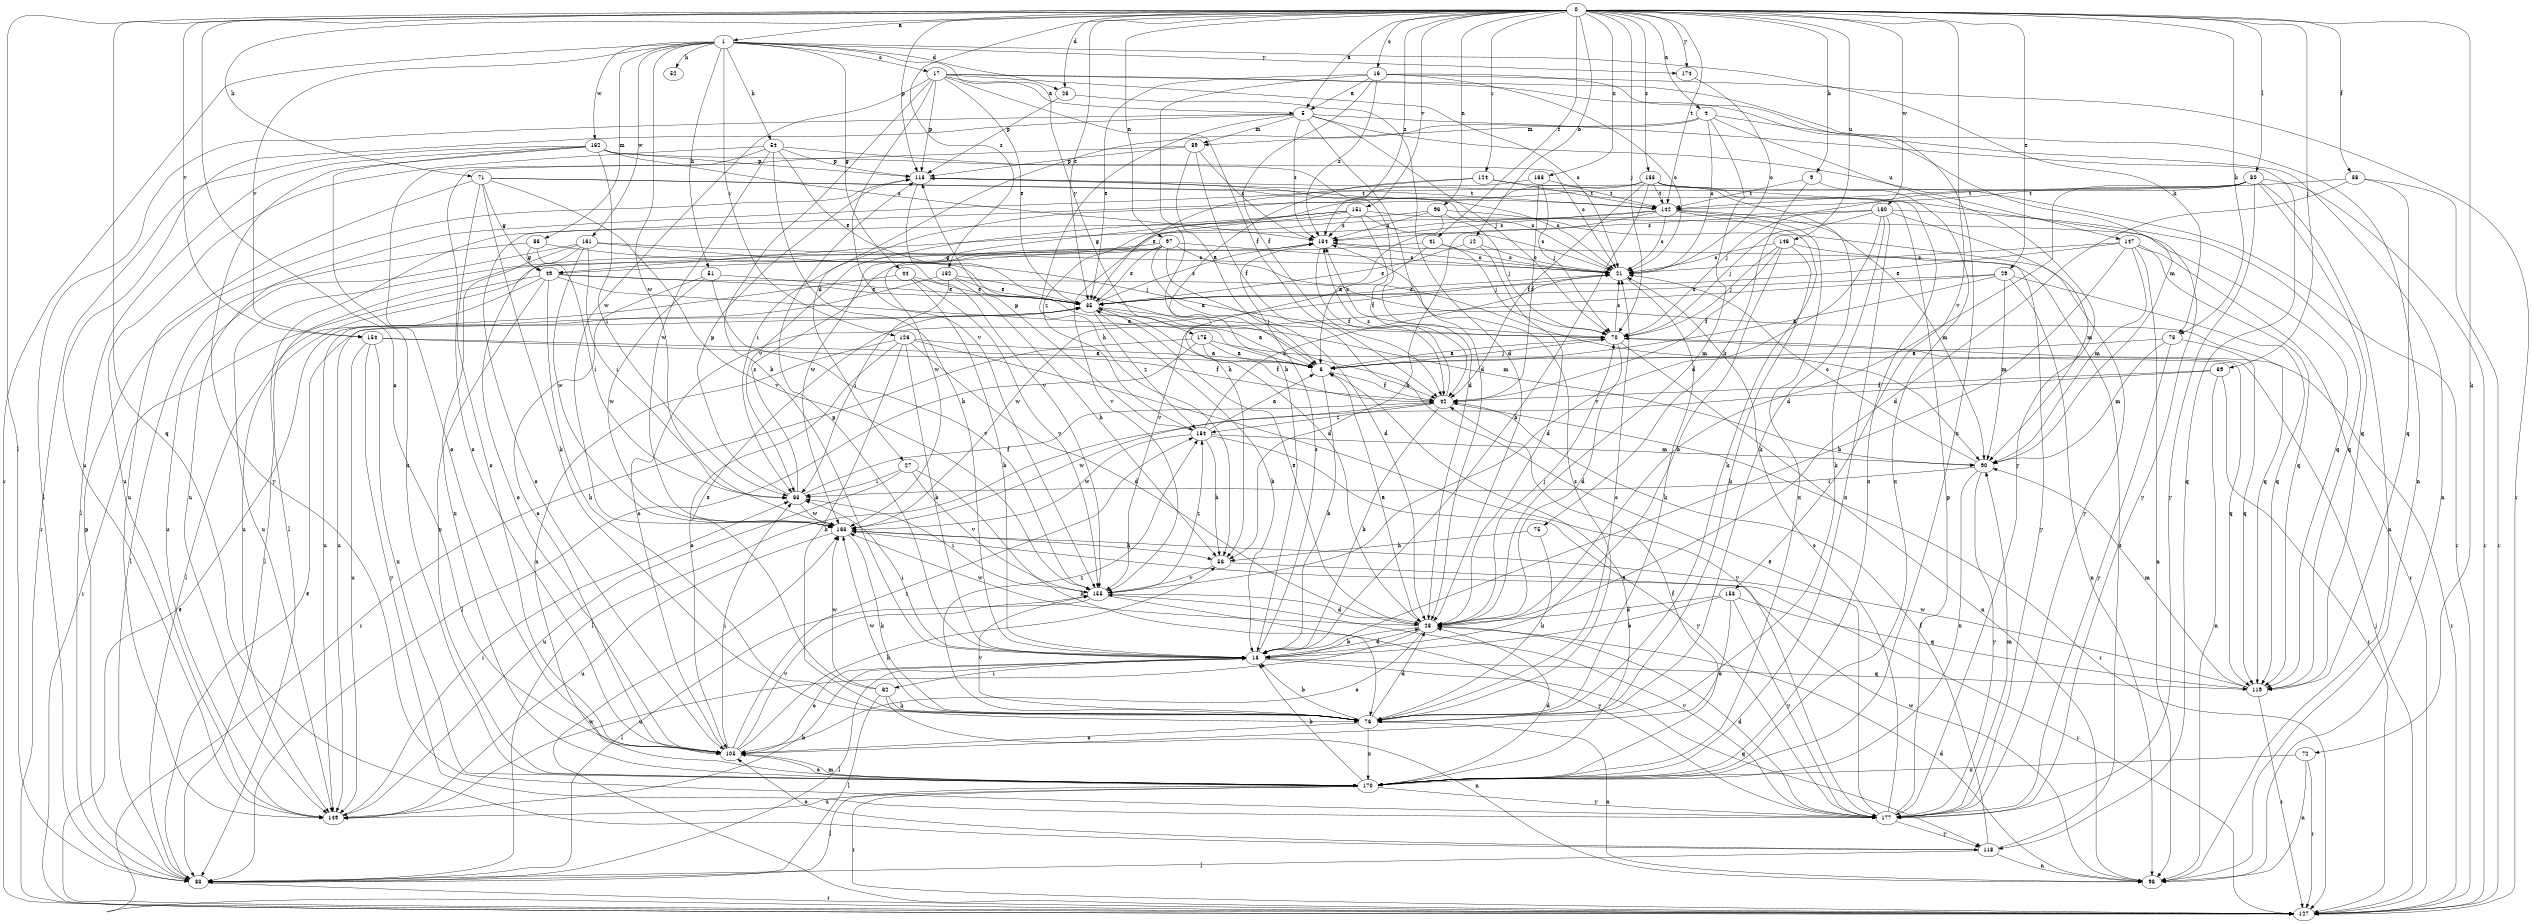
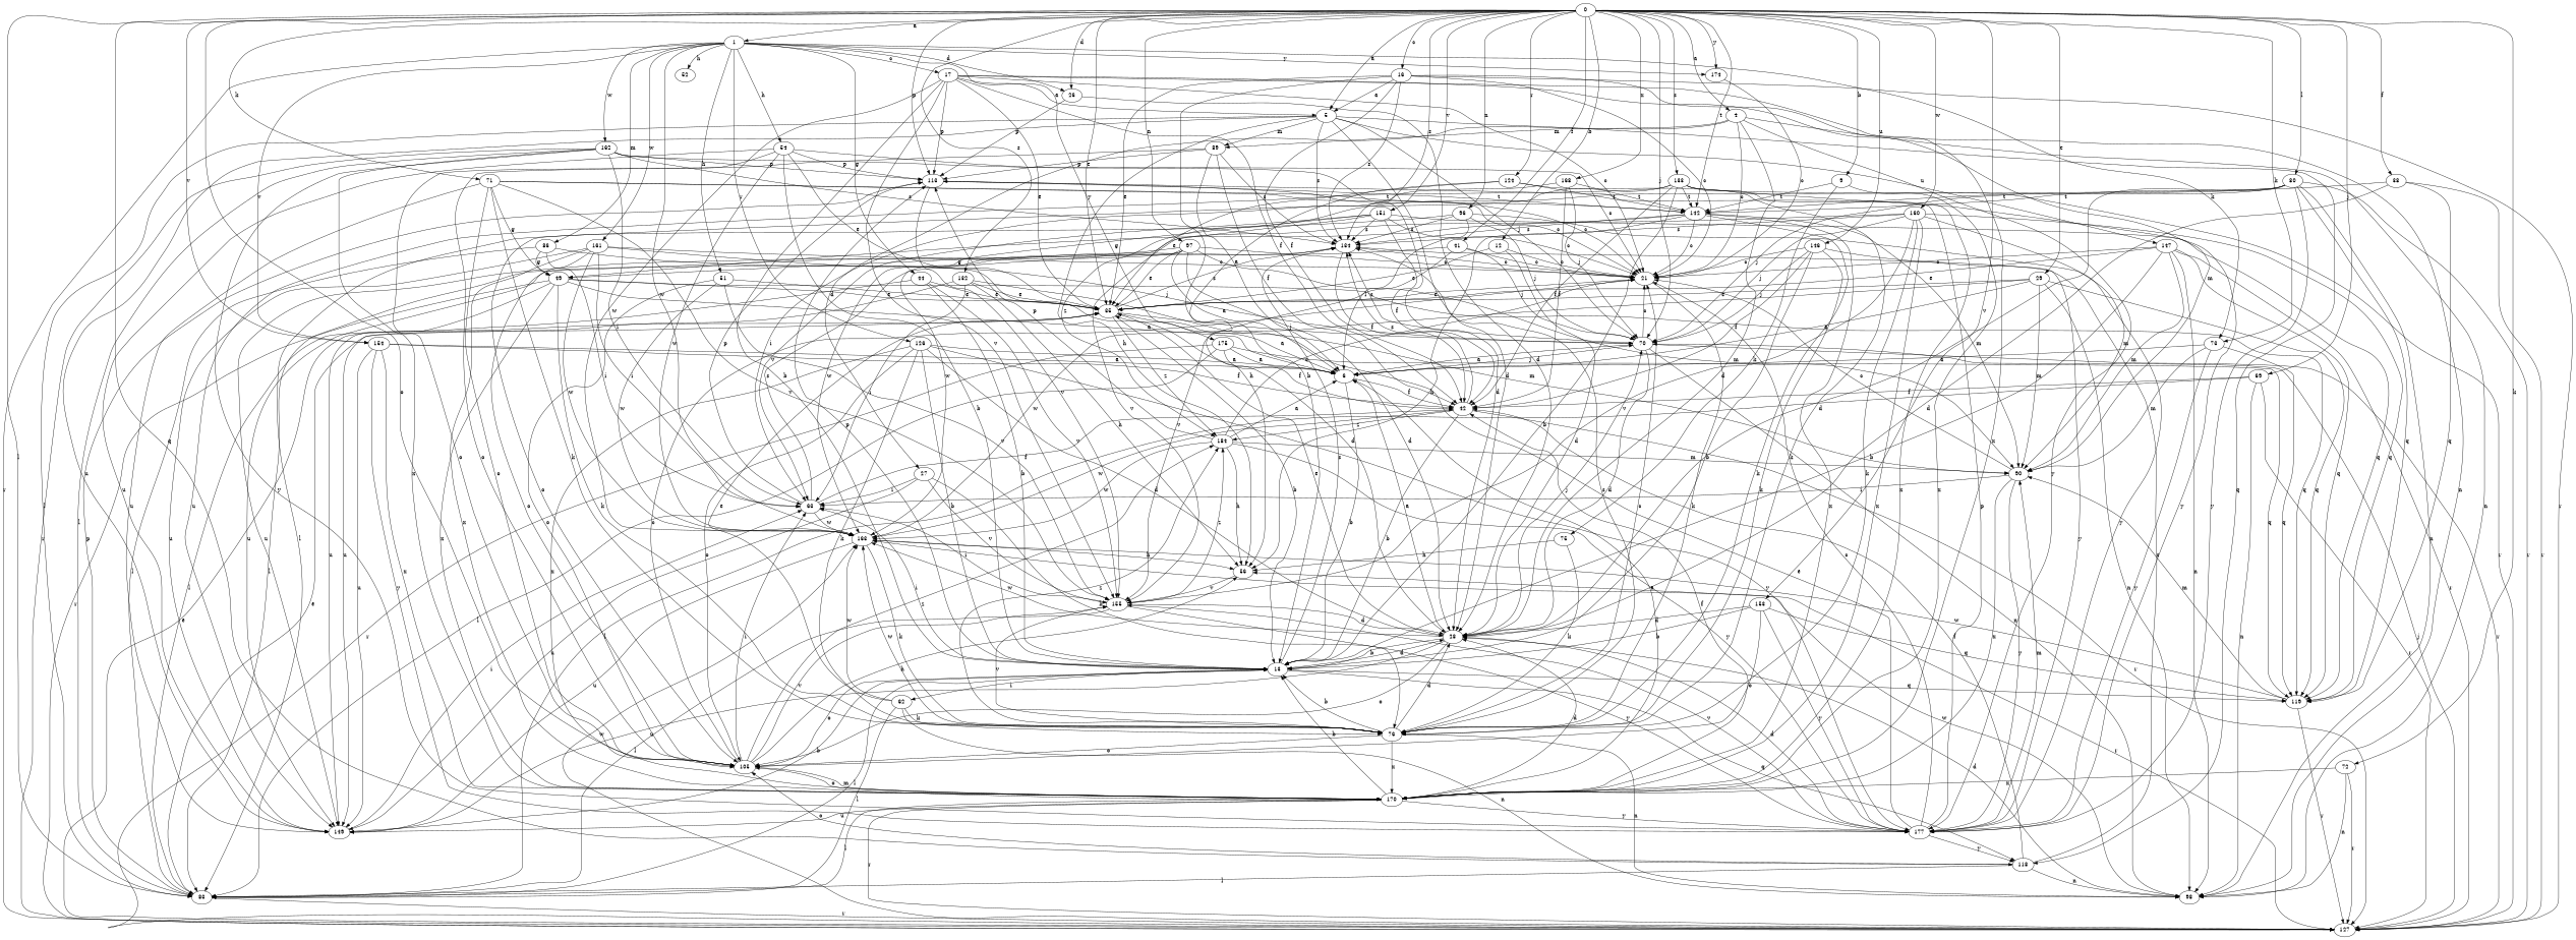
  strict digraph {
    0
    1
    4
    5
    9
    12
    16
    26
    29
    35
    38
    41
    69
    70
    71
    72
    73
    80
    83
    96
    97
    105
    113
    118
    124
    132
    133
    134
    142
    146
    151
    153
    154
    160
    168
    174
    17
    44
    51
    52
    54
    86
    126
    127
    161
    162
    163
    175
    21
    27
    28
    89
    98
    177
    56
    147
    149
    75
    170
    13
    42
    6
    119
    90
    184
    155
    76
    49
    63
    62
    0 -> 1 [label=a]
    0 -> 4 [label=a]
    0 -> 5 [label=a]
    0 -> 9 [label=b]
    0 -> 12 [label=b]
    0 -> 16 [label=c]
    0 -> 26 [label=d]
    0 -> 29 [label=e]
    0 -> 35 [label=e]
    0 -> 38 [label=f]
    0 -> 41 [label=f]
    0 -> 69 [label=j]
    0 -> 70 [label=j]
    0 -> 71 [label=k]
    0 -> 72 [label=k]
    0 -> 73 [label=k]
    0 -> 80 [label=l]
    0 -> 83 [label=l]
    0 -> 96 [label=n]
    0 -> 97 [label=n]
    0 -> 105 [label=o]
    0 -> 113 [label=p]
    0 -> 118 [label=q]
    0 -> 124 [label=r]
    0 -> 132 [label=s]
    0 -> 133 [label=s]
    0 -> 134 [label=s]
    0 -> 142 [label=t]
    0 -> 146 [label=u]
    0 -> 151 [label=v]
    0 -> 153 [label=v]
    0 -> 154 [label=v]
    0 -> 160 [label=w]
    0 -> 168 [label=x]
    0 -> 174 [label=y]
    1 -> 26 [label=d]
    1 -> 73 [label=k]
    1 -> 154 [label=v]
    1 -> 174 [label=y]
    1 -> 17 [label=c]
    1 -> 44 [label=g]
    1 -> 51 [label=h]
    1 -> 52 [label=h]
    1 -> 54 [label=h]
    1 -> 86 [label=m]
    1 -> 126 [label=r]
    1 -> 127 [label=r]
    1 -> 161 [label=w]
    1 -> 162 [label=w]
    1 -> 163 [label=w]
    1 -> 175 [label=y]
    4 -> 21 [label=c]
    4 -> 27 [label=d]
    4 -> 28 [label=d]
    4 -> 89 [label=m]
    4 -> 98 [label=n]
    4 -> 177 [label=y]
    5 -> 70 [label=j]
    5 -> 83 [label=l]
    5 -> 118 [label=q]
    5 -> 134 [label=s]
    5 -> 28 [label=d]
    5 -> 89 [label=m]
    5 -> 56 [label=h]
    5 -> 147 [label=u]
    5 -> 149 [label=u]
    9 -> 142 [label=t]
    9 -> 75 [label=k]
    9 -> 170 [label=x]
    12 -> 35 [label=e]
    12 -> 21 [label=c]
    12 -> 28 [label=d]
    16 -> 5 [label=a]
    16 -> 35 [label=e]
    16 -> 134 [label=s]
    16 -> 127 [label=r]
    16 -> 21 [label=c]
    16 -> 170 [label=x]
    16 -> 13 [label=b]
    16 -> 42 [label=f]
    26 -> 113 [label=p]
    26 -> 28 [label=d]
    29 -> 35 [label=e]
    29 -> 163 [label=w]
    29 -> 98 [label=n]
    29 -> 6 [label=a]
    29 -> 119 [label=q]
    29 -> 90 [label=m]
    35 -> 70 [label=j]
    35 -> 134 [label=s]
    35 -> 13 [label=b]
    35 -> 6 [label=a]
    35 -> 184 [label=z]
    38 -> 142 [label=t]
    38 -> 127 [label=r]
    38 -> 28 [label=d]
    38 -> 119 [label=q]
    41 -> 70 [label=j]
    41 -> 21 [label=c]
    41 -> 149 [label=u]
    41 -> 155 [label=v]
    69 -> 83 [label=l]
    69 -> 127 [label=r]
    69 -> 98 [label=n]
    69 -> 42 [label=f]
    70 -> 134 [label=s]
    70 -> 127 [label=r]
    70 -> 21 [label=c]
    70 -> 28 [label=d]
    70 -> 98 [label=n]
    70 -> 6 [label=a]
    71 -> 105 [label=o]
    71 -> 142 [label=t]
    71 -> 21 [label=c]
    71 -> 149 [label=u]
    71 -> 155 [label=v]
    71 -> 76 [label=k]
    71 -> 49 [label=g]
    72 -> 127 [label=r]
    72 -> 98 [label=n]
    72 -> 170 [label=x]
    73 -> 177 [label=y]
    73 -> 6 [label=a]
    73 -> 119 [label=q]
    73 -> 90 [label=m]
    80 -> 70 [label=j]
    80 -> 142 [label=t]
    80 -> 127 [label=r]
    80 -> 28 [label=d]
    80 -> 98 [label=n]
    80 -> 177 [label=y]
    80 -> 119 [label=q]
    80 -> 184 [label=z]
    83 -> 35 [label=e]
    83 -> 113 [label=p]
    83 -> 127 [label=r]
    96 -> 70 [label=j]
    96 -> 105 [label=o]
    96 -> 134 [label=s]
    96 -> 177 [label=y]
-   96 -> 6 [label=a]
+   96 -> 6 [label=l]
    97 -> 35 [label=e]
    97 -> 83 [label=l]
    97 -> 21 [label=c]
    97 -> 28 [label=d]
    97 -> 149 [label=u]
    97 -> 6 [label=a]
    97 -> 90 [label=m]
    97 -> 49 [label=g]
    105 -> 21 [label=c]
    105 -> 56 [label=h]
    105 -> 170 [label=m]
    105 -> 184 [label=z]
    105 -> 155 [label=v]
    105 -> 63 [label=i]
    113 -> 142 [label=t]
    113 -> 21 [label=c]
    113 -> 155 [label=v]
    118 -> 83 [label=l]
    118 -> 105 [label=o]
    118 -> 134 [label=s]
    118 -> 98 [label=n]
    118 -> 42 [label=f]
    124 -> 35 [label=e]
    124 -> 142 [label=t]
    124 -> 56 [label=h]
    124 -> 76 [label=k]
    132 -> 35 [label=e]
    132 -> 56 [label=h]
    132 -> 149 [label=u]
    132 -> 90 [label=m]
    132 -> 63 [label=i]
    133 -> 83 [label=l]
    133 -> 142 [label=t]
    133 -> 127 [label=r]
    133 -> 177 [label=y]
    133 -> 149 [label=u]
    133 -> 170 [label=x]
    133 -> 13 [label=b]
    133 -> 42 [label=f]
    134 -> 21 [label=c]
    134 -> 42 [label=f]
    142 -> 134 [label=s]
    142 -> 163 [label=w]
    142 -> 21 [label=c]
    142 -> 56 [label=h]
    142 -> 170 [label=x]
    142 -> 90 [label=m]
    142 -> 76 [label=k]
    146 -> 70 [label=j]
    146 -> 21 [label=c]
    146 -> 177 [label=y]
    146 -> 13 [label=b]
    146 -> 42 [label=f]
    146 -> 76 [label=k]
    151 -> 134 [label=s]
    151 -> 163 [label=w]
    151 -> 21 [label=c]
    151 -> 42 [label=f]
    151 -> 119 [label=q]
    151 -> 155 [label=v]
    151 -> 63 [label=v]
    153 -> 105 [label=o]
    153 -> 28 [label=d]
    153 -> 177 [label=y]
    153 -> 13 [label=b]
    153 -> 119 [label=q]
    154 -> 177 [label=y]
    154 -> 149 [label=u]
    154 -> 170 [label=x]
    154 -> 42 [label=f]
    154 -> 6 [label=a]
    160 -> 70 [label=j]
    160 -> 134 [label=s]
    160 -> 170 [label=x]
    160 -> 119 [label=q]
    160 -> 90 [label=m]
    160 -> 155 [label=v]
    160 -> 76 [label=k]
    160 -> 49 [label=g]
    168 -> 70 [label=j]
    168 -> 142 [label=t]
    168 -> 42 [label=f]
    168 -> 63 [label=i]
    174 -> 21 [label=c]
    17 -> 5 [label=a]
    17 -> 35 [label=e]
    17 -> 113 [label=p]
    17 -> 163 [label=w]
    17 -> 21 [label=c]
    17 -> 98 [label=n]
    17 -> 13 [label=b]
    17 -> 42 [label=f]
    17 -> 90 [label=m]
    17 -> 155 [label=v]
    44 -> 35 [label=e]
    44 -> 83 [label=l]
    44 -> 13 [label=b]
    44 -> 155 [label=v]
    51 -> 35 [label=e]
    51 -> 105 [label=o]
    51 -> 163 [label=w]
    51 -> 155 [label=v]
    54 -> 35 [label=e]
    54 -> 105 [label=o]
    54 -> 113 [label=p]
    54 -> 163 [label=w]
    54 -> 28 [label=d]
    54 -> 149 [label=u]
    54 -> 13 [label=b]
    86 -> 83 [label=l]
    86 -> 28 [label=d]
    86 -> 49 [label=g]
    86 -> 63 [label=i]
    126 -> 105 [label=o]
    126 -> 28 [label=d]
    126 -> 177 [label=y]
    126 -> 170 [label=x]
    126 -> 13 [label=b]
    126 -> 6 [label=a]
    126 -> 76 [label=k]
    127 -> 35 [label=e]
    127 -> 70 [label=j]
    127 -> 163 [label=w]
    161 -> 70 [label=j]
    161 -> 105 [label=o]
    161 -> 163 [label=w]
    161 -> 21 [label=c]
    161 -> 149 [label=u]
    161 -> 170 [label=x]
    161 -> 63 [label=i]
    162 -> 83 [label=l]
    162 -> 113 [label=p]
    162 -> 134 [label=s]
    162 -> 127 [label=r]
    162 -> 21 [label=c]
    162 -> 177 [label=y]
    162 -> 170 [label=x]
    162 -> 63 [label=i]
    163 -> 56 [label=h]
    163 -> 149 [label=u]
    163 -> 76 [label=k]
    175 -> 83 [label=l]
    175 -> 127 [label=r]
    175 -> 42 [label=f]
    175 -> 6 [label=a]
    175 -> 119 [label=q]
    21 -> 35 [label=e]
    21 -> 76 [label=k]
    27 -> 149 [label=u]
    27 -> 155 [label=v]
    27 -> 76 [label=k]
    27 -> 63 [label=i]
    28 -> 35 [label=e]
    28 -> 70 [label=j]
    28 -> 105 [label=o]
    28 -> 163 [label=w]
    28 -> 149 [label=u]
    28 -> 13 [label=b]
    28 -> 6 [label=a]
    89 -> 105 [label=o]
    89 -> 113 [label=p]
    89 -> 134 [label=s]
    89 -> 42 [label=f]
    89 -> 6 [label=a]
    98 -> 163 [label=w]
    98 -> 28 [label=d]
    177 -> 35 [label=e]
    177 -> 113 [label=p]
    177 -> 118 [label=y]
    177 -> 21 [label=c]
    177 -> 28 [label=d]
    177 -> 90 [label=m]
    177 -> 155 [label=v]
-   56 -> 127 [label=r]
+   127 -> 56 [label=r]
    56 -> 155 [label=v]
    147 -> 35 [label=e]
    147 -> 127 [label=r]
    147 -> 21 [label=c]
    147 -> 98 [label=n]
    147 -> 13 [label=b]
    147 -> 119 [label=q]
    147 -> 90 [label=m]
    149 -> 13 [label=b]
    149 -> 63 [label=i]
    75 -> 56 [label=h]
    75 -> 76 [label=k]
    170 -> 83 [label=l]
    170 -> 105 [label=o]
    170 -> 127 [label=r]
    170 -> 28 [label=d]
    170 -> 177 [label=y]
    170 -> 149 [label=u]
    170 -> 13 [label=b]
    170 -> 42 [label=f]
    170 -> 6 [label=a]
    13 -> 83 [label=l]
    13 -> 105 [label=o]
    13 -> 113 [label=p]
    13 -> 118 [label=q]
    13 -> 134 [label=s]
    13 -> 28 [label=d]
    13 -> 119 [label=q]
    13 -> 63 [label=i]
    13 -> 62 [label=i]
    42 -> 134 [label=s]
    42 -> 127 [label=r]
    42 -> 163 [label=w]
    42 -> 13 [label=b]
    42 -> 184 [label=z]
    6 -> 70 [label=j]
    6 -> 13 [label=b]
    6 -> 42 [label=f]
    119 -> 127 [label=r]
    119 -> 163 [label=w]
    119 -> 90 [label=m]
    90 -> 21 [label=c]
    90 -> 177 [label=y]
    90 -> 170 [label=x]
    90 -> 63 [label=i]
    184 -> 113 [label=p]
    184 -> 163 [label=w]
    184 -> 21 [label=c]
    184 -> 177 [label=y]
    184 -> 56 [label=h]
    184 -> 6 [label=a]
    184 -> 90 [label=m]
    155 -> 83 [label=l]
    155 -> 28 [label=d]
    155 -> 177 [label=y]
    155 -> 184 [label=z]
    155 -> 63 [label=i]
    76 -> 105 [label=o]
    76 -> 134 [label=s]
    76 -> 163 [label=w]
    76 -> 21 [label=c]
    76 -> 28 [label=d]
    76 -> 98 [label=n]
    76 -> 170 [label=x]
    76 -> 13 [label=b]
    76 -> 184 [label=z]
    76 -> 155 [label=v]
    49 -> 35 [label=e]
    49 -> 127 [label=r]
    49 -> 149 [label=u]
    49 -> 170 [label=x]
    49 -> 6 [label=a]
    49 -> 119 [label=q]
    49 -> 76 [label=k]
    63 -> 113 [label=p]
    63 -> 134 [label=s]
    63 -> 163 [label=w]
    63 -> 42 [label=f]
    62 -> 35 [label=e]
    62 -> 83 [label=l]
    62 -> 163 [label=w]
    62 -> 98 [label=n]
    62 -> 76 [label=k]
  }
